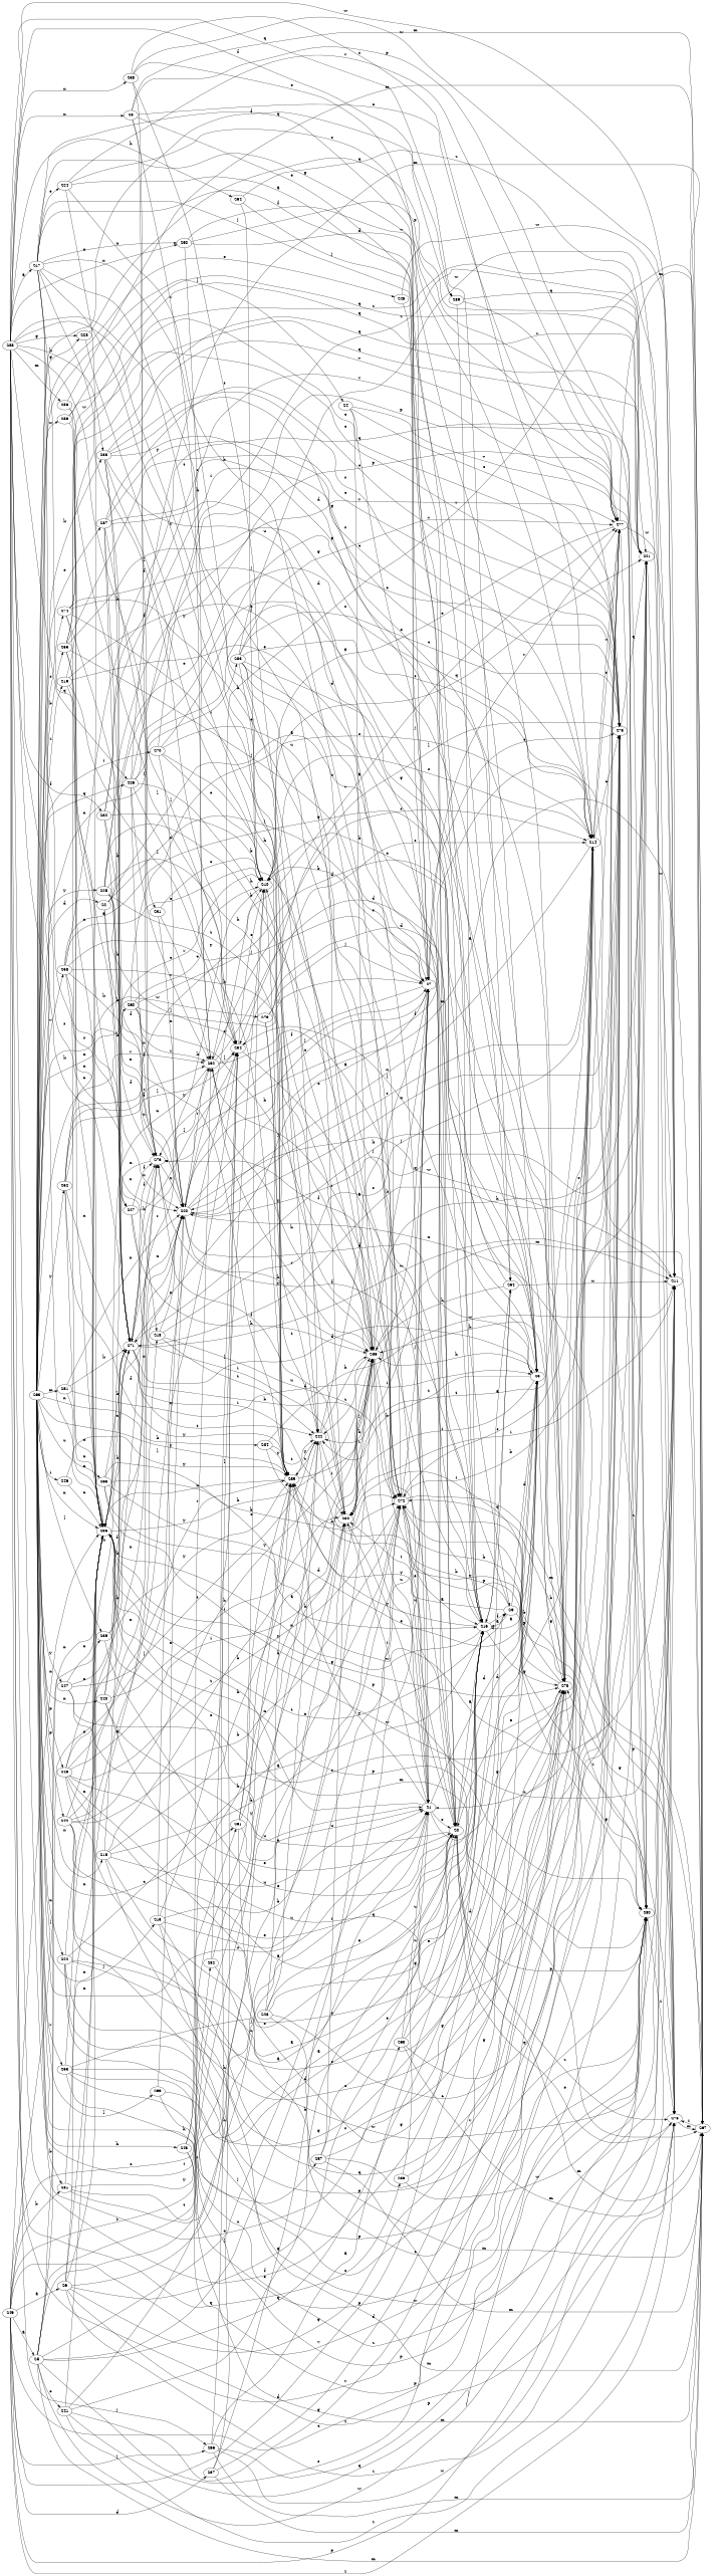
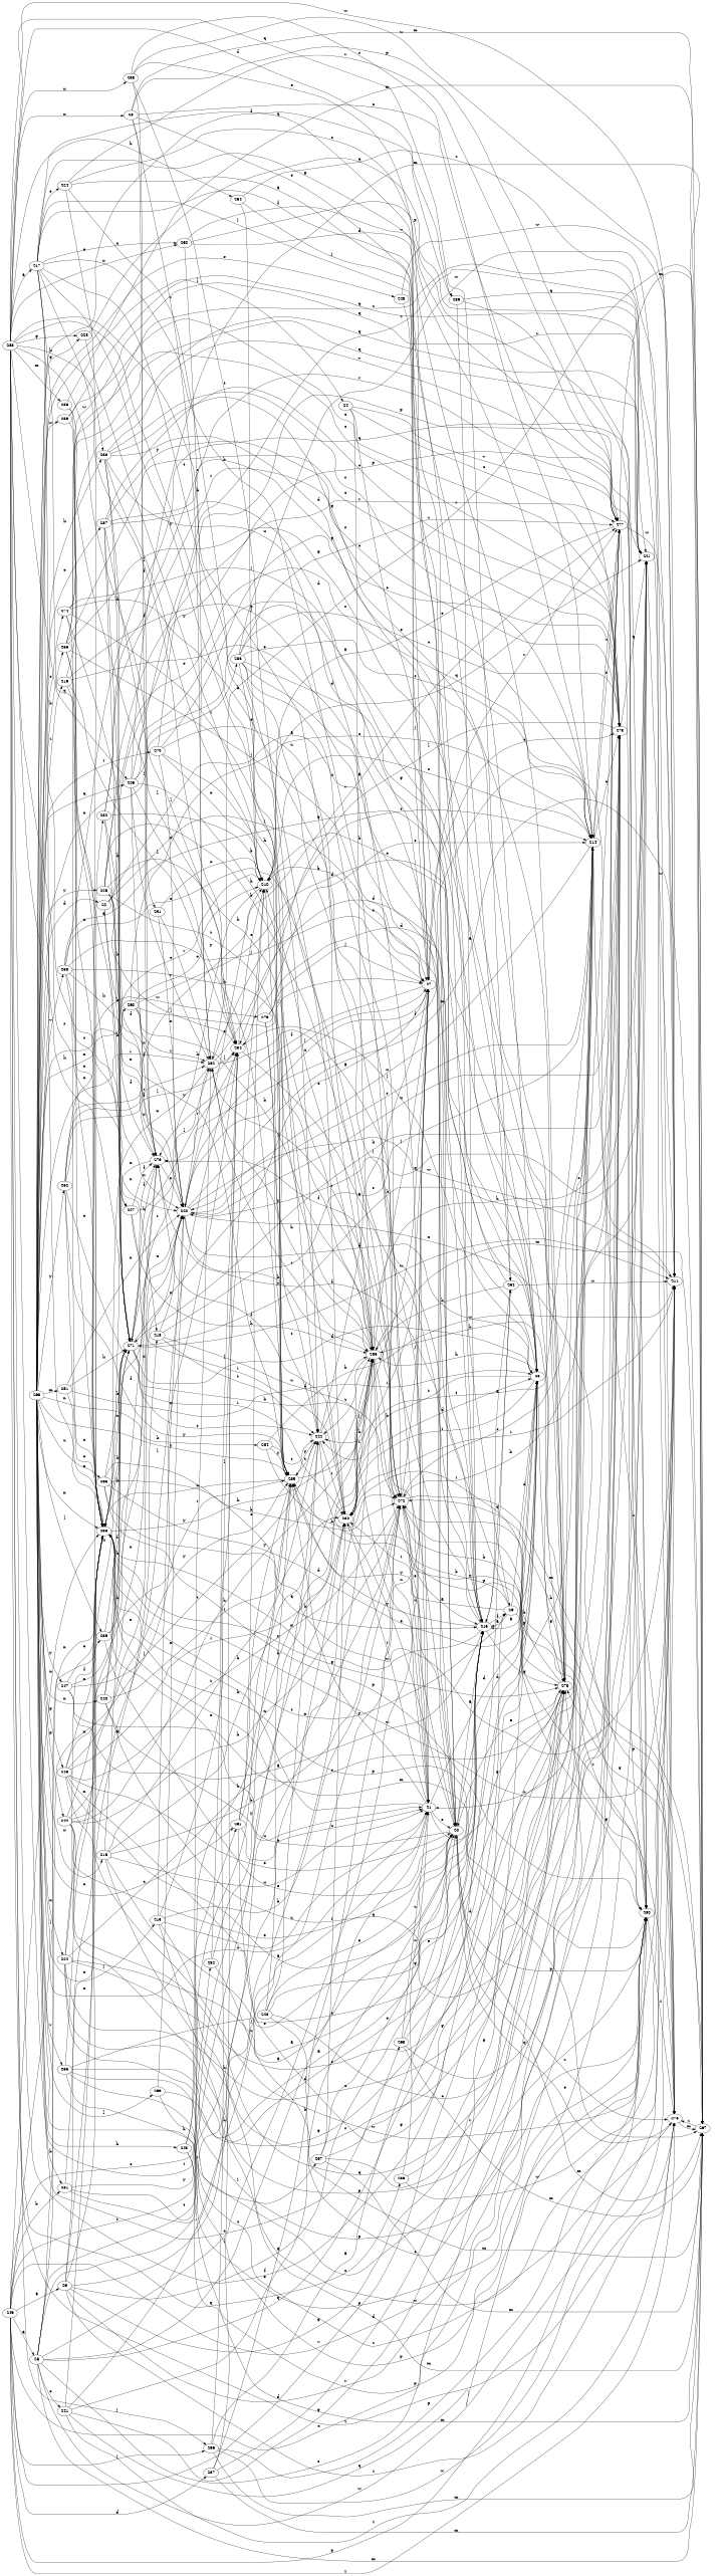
  strict digraph {
    rankdir=LR
    S63
    S55
    S81
    S68
    S61
    S2
    S48
    S89
    S28
    S43
    S57
-   S46
    S70
    S13
    S83
    S84
    S33
    n18 [label=S99]
    S4
    S39
    S51
    S60
    S22
    S40
    S35
    S87
    S42
    S45
    S26
    S53
    S62
    S74
    S65
    S1
    S58
    S79
    S59
    S15
    S47
    S25
    S52
    S85
    S19
    S71
    S75
    S73
    S78
    S7
    S21
    S86
    S3
    S67
    S0
    S10
    S80
    S16
    S20
    S11
    S77
    S30
    S72
    S14
    S44
    S76
    S34
    S88
    S17
    S32
    S9
    S64
    S66
    S56
    S36
    S54
    S27
    S31
    S38
    S8
    S50
    S18
    S24
    S23
    S49
    S5
    S6
    S37
    S82
    S41
    S63 -> S55 [label=b]
    S63 -> S81 [label=b]
    S63 -> S68 [label=c]
    S63 -> S61 [label=c]
    S63 -> S2 [label=d]
    S63 -> S48 [label=e]
    S63 -> S89 [label=f]
    S63 -> S28 [label=g]
    S63 -> S43 [label=h]
    S63 -> S57 [label=h]
-   S63 -> S46 [label=i]
    S63 -> S70 [label=i]
    S63 -> S13 [label=j]
    S63 -> S83 [label=j]
    S63 -> S84 [label=k]
    S63 -> S33 [label=k]
    S63 -> n18 [label=l]
    S63 -> S4 [label=l]
    S63 -> S39 [label=l]
    S63 -> S51 [label=m]
    S63 -> S60 [label=n]
    S63 -> S22 [label=n]
    S63 -> S40 [label=n]
    S63 -> S35 [label=n]
    S63 -> S87 [label=o]
    S63 -> S42 [label=p]
    S63 -> S45 [label=p]
    S63 -> S26 [label=q]
    S63 -> S53 [label=r]
    S63 -> S62 [label=r]
    S63 -> S74 [label=s]
    S63 -> S65 [label=u]
    S63 -> S1 [label=u]
    S63 -> S58 [label=v]
    S63 -> S79 [label=w]
    S63 -> S59 [label=w]
    S63 -> S15 [label=x]
    S63 -> S47 [label=y]
    S63 -> S25 [label=y]
    S63 -> S52 [label=y]
    S63 -> S85 [label=y]
    S63 -> S19 [label=z]
    S55 -> S35 [label=n]
    S55 -> S71 [label=k]
    S55 -> S75 [label=z]
    S55 -> S73 [label=c]
    S55 -> S78 [label=g]
    S55 -> S7 [label=j]
    S55 -> S21 [label=q]
    S81 -> S35 [label=n]
    S81 -> S1 [label=u]
    S81 -> S85 [label=y]
    S81 -> S86 [label=h]
    S68 -> S1 [label=u]
    S68 -> S21 [label=q]
    S68 -> S3 [label=d]
    S68 -> S67 [label=m]
    S68 -> S0 [label=e]
    S61 -> S1 [label=u]
    S61 -> S85 [label=y]
    S61 -> S78 [label=g]
    S61 -> S86 [label=h]
    S61 -> S10 [label=o]
    S2 -> S71 [label=k]
    S2 -> S7 [label=j]
    S2 -> S80 [label=p]
    S2 -> S16 [label=a]
    S2 -> S20 [label=x]
    S48 -> S7 [label=j]
    S48 -> S11 [label=w]
    S89 -> S21 [label=q]
    S89 -> S16 [label=a]
    S89 -> S77 [label=v]
    S28 -> S85 [label=y]
    S28 -> S21 [label=q]
    S43 -> S62 [label=r]
    S43 -> S86 [label=h]
    S43 -> S67 [label=m]
    S43 -> S80 [label=p]
    S57 -> S78 [label=g]
    S57 -> S67 [label=m]
    S57 -> S0 [label=e]
    S57 -> S77 [label=v]
    S57 -> S30 [label=i]
-   S46 -> S35 [label=n]
-   S46 -> S85 [label=y]
    S70 -> S1 [label=u]
    S70 -> S73 [label=c]
    S70 -> S86 [label=h]
    S70 -> S10 [label=o]
    S70 -> S80 [label=p]
    S70 -> S20 [label=x]
    S13 -> S1 [label=u]
    S13 -> S67 [label=m]
    S13 -> S10 [label=o]
    S13 -> S20 [label=x]
    S13 -> S11 [label=w]
    S13 -> S72 [label=b]
    S83 -> S1 [label=u]
    S83 -> S73 [label=c]
    S83 -> S78 [label=g]
    S83 -> S10 [label=o]
    S83 -> S16 [label=a]
    S83 -> S11 [label=w]
    S83 -> S77 [label=v]
    S83 -> S72 [label=b]
    S83 -> S14 [label=s]
    S84 -> S85 [label=y]
    S84 -> S11 [label=w]
    S84 -> S72 [label=b]
    S84 -> S44 [label=t]
    S33 -> S1 [label=u]
    S33 -> S71 [label=k]
    S33 -> S78 [label=g]
    S33 -> S3 [label=d]
    S33 -> S10 [label=o]
    S33 -> S77 [label=v]
    S33 -> S14 [label=s]
    S33 -> S76 [label=f]
    n18 -> S80 [label=p]
    n18 -> S16 [label=a]
    n18 -> S20 [label=x]
    S4 -> S73 [label=c]
    S4 -> S86 [label=h]
    S4 -> S0 [label=e]
    S4 -> S77 [label=v]
    S39 -> S62 [label=r]
+   S39 -> S71 [label=k]
    S39 -> S0 [label=e]
    S39 -> S20 [label=x]
    S51 -> S35 [label=n]
    S51 -> S71 [label=k]
    S51 -> S3 [label=d]
    S51 -> S20 [label=x]
    S60 -> S62 [label=r]
    S60 -> S7 [label=j]
    S60 -> S3 [label=d]
    S60 -> S10 [label=o]
    S60 -> S72 [label=b]
    S60 -> S14 [label=s]
    S60 -> S76 [label=f]
    S22 -> S73 [label=c]
    S22 -> S3 [label=d]
    S22 -> S80 [label=p]
    S22 -> S16 [label=a]
    S22 -> S72 [label=b]
    S22 -> S14 [label=s]
    S22 -> S76 [label=f]
    S40 -> S1 [label=u]
    S40 -> S71 [label=k]
    S40 -> S21 [label=q]
    S40 -> S30 [label=i]
    S40 -> S76 [label=f]
    S35 -> S71 [label=k]
    S35 -> S78 [label=g]
    S35 -> S86 [label=h]
    S35 -> S67 [label=m]
    S35 -> S80 [label=p]
    S35 -> S11 [label=w]
    S87 -> S71 [label=k]
    S87 -> S73 [label=c]
    S87 -> S78 [label=g]
    S87 -> S3 [label=d]
    S87 -> S20 [label=x]
    S87 -> S14 [label=s]
    S87 -> S34 [label=l]
    S42 -> S35 [label=n]
    S42 -> S21 [label=q]
    S42 -> S86 [label=h]
    S42 -> S0 [label=e]
    S42 -> S80 [label=p]
    S42 -> S20 [label=x]
    S42 -> S72 [label=b]
    S42 -> S34 [label=l]
    S45 -> S35 [label=n]
    S45 -> S85 [label=y]
    S45 -> S0 [label=e]
    S45 -> S16 [label=a]
    S45 -> S20 [label=x]
    S45 -> S11 [label=w]
    S45 -> S30 [label=i]
    S45 -> S72 [label=b]
    S45 -> S14 [label=s]
    S26 -> S62 [label=r]
    S26 -> S85 [label=y]
    S26 -> S75 [label=z]
    S26 -> S78 [label=g]
    S26 -> S86 [label=h]
    S26 -> S3 [label=d]
    S26 -> S67 [label=m]
    S26 -> S76 [label=f]
    S53 -> S35 [label=n]
    S53 -> S75 [label=z]
    S53 -> S73 [label=c]
    S53 -> S78 [label=g]
    S53 -> S0 [label=e]
    S53 -> S80 [label=p]
    S62 -> S35 [label=n]
    S62 -> S86 [label=h]
    S62 -> S3 [label=d]
    S62 -> S16 [label=a]
    S62 -> S14 [label=s]
    S62 -> S34 [label=l]
    S74 -> S35 [label=n]
    S74 -> S73 [label=c]
    S74 -> S7 [label=j]
    S74 -> S21 [label=q]
    S74 -> S20 [label=x]
    S74 -> S30 [label=i]
    S74 -> S72 [label=b]
    S65 -> S71 [label=k]
    S65 -> S3 [label=d]
    S65 -> S80 [label=p]
    S65 -> S16 [label=a]
    S65 -> S11 [label=w]
    S65 -> S72 [label=b]
    S1 -> S35 [label=n]
    S1 -> S85 [label=y]
    S1 -> S78 [label=g]
    S1 -> S3 [label=d]
    S1 -> S0 [label=e]
    S1 -> S30 [label=i]
    S58 -> S35 [label=n]
    S58 -> S85 [label=y]
    S58 -> S78 [label=g]
    S58 -> S7 [label=j]
    S58 -> S21 [label=q]
    S58 -> S86 [label=h]
    S58 -> S10 [label=o]
    S58 -> S20 [label=x]
    S79 -> S85 [label=y]
    S79 -> S7 [label=j]
    S79 -> S3 [label=d]
    S79 -> S44 [label=t]
    S59 -> S35 [label=n]
    S59 -> S73 [label=c]
    S59 -> S21 [label=q]
    S15 -> S1 [label=u]
    S15 -> S71 [label=k]
    S15 -> S86 [label=h]
    S15 -> S16 [label=a]
    S15 -> S72 [label=b]
    S15 -> S14 [label=s]
    S15 -> S44 [label=t]
    S47 -> S35 [label=n]
    S47 -> S85 [label=y]
    S47 -> S16 [label=a]
    S47 -> S14 [label=s]
    S47 -> S44 [label=t]
    S25 -> S71 [label=k]
    S25 -> S86 [label=h]
    S25 -> S77 [label=v]
    S25 -> S72 [label=b]
    S25 -> S14 [label=s]
    S25 -> S44 [label=t]
    S25 -> S76 [label=f]
    S25 -> S34 [label=l]
    S52 -> S35 [label=n]
    S52 -> S62 [label=r]
    S52 -> S85 [label=y]
    S52 -> S10 [label=o]
    S52 -> S77 [label=v]
    S52 -> S44 [label=t]
    S52 -> S34 [label=l]
    S85 -> S35 [label=n]
    S85 -> S7 [label=j]
    S85 -> S44 [label=t]
    S19 -> S35 [label=n]
    S19 -> S7 [label=j]
    S19 -> S21 [label=q]
    S19 -> S0 [label=e]
    S19 -> S34 [label=l]
    S71 -> S35 [label=n]
    S71 -> S7 [label=j]
    S71 -> S3 [label=d]
    S71 -> S20 [label=x]
    S71 -> S11 [label=w]
    S71 -> S30 [label=i]
    S71 -> S72 [label=b]
    S71 -> S76 [label=f]
    S75 -> S78 [label=g]
    S75 -> S67 [label=m]
    S75 -> S0 [label=e]
    S75 -> S20 [label=x]
    S73 -> S1 [label=u]
    S73 -> S71 [label=k]
    S73 -> S21 [label=q]
    S73 -> S86 [label=h]
    S73 -> S20 [label=x]
    S73 -> S34 [label=l]
    S78 -> S86 [label=h]
    S78 -> S0 [label=e]
    S78 -> S30 [label=i]
    S78 -> S72 [label=b]
    S78 -> S14 [label=s]
    S7 -> S73 [label=c]
    S7 -> S20 [label=x]
    S7 -> S77 [label=v]
    S7 -> S30 [label=i]
    S7 -> S76 [label=f]
    S21 -> S85 [label=y]
    S21 -> S71 [label=k]
    S21 -> S11 [label=w]
    S86 -> S62 [label=r]
    S86 -> S1 [label=u]
    S86 -> S7 [label=j]
    S86 -> S67 [label=m]
    S86 -> S0 [label=e]
    S86 -> S10 [label=o]
    S86 -> S30 [label=i]
    S86 -> S72 [label=b]
    S86 -> S44 [label=t]
    S3 -> S78 [label=g]
    S3 -> S86 [label=h]
    S3 -> S16 [label=a]
    S3 -> S30 [label=i]
    S3 -> S44 [label=t]
    S3 -> S34 [label=l]
    S67 -> S62 [label=r]
    S67 -> S75 [label=z]
    S67 -> S72 [label=b]
    S0 -> S35 [label=n]
    S0 -> S62 [label=r]
    S0 -> S75 [label=z]
    S0 -> S3 [label=d]
    S0 -> S67 [label=m]
    S0 -> S80 [label=p]
    S0 -> S16 [label=a]
    S0 -> S30 [label=i]
    S10 -> S85 [label=y]
    S10 -> S71 [label=k]
    S10 -> S21 [label=q]
    S10 -> S14 [label=s]
    S80 -> S75 [label=z]
    S80 -> S78 [label=g]
    S80 -> S72 [label=b]
    S16 -> S35 [label=n]
    S16 -> S85 [label=y]
    S16 -> S78 [label=g]
    S16 -> S10 [label=o]
    S16 -> S76 [label=f]
    S16 -> S9 [label=f]
    S16 -> S54 [label=q]
    S20 -> S62 [label=r]
    S20 -> S7 [label=j]
    S20 -> S21 [label=q]
    S20 -> S86 [label=h]
    S20 -> S3 [label=d]
    S20 -> S67 [label=m]
    S20 -> S10 [label=o]
    S20 -> S11 [label=w]
    S20 -> S14 [label=s]
    S11 -> S30 [label=i]
    S11 -> S76 [label=f]
    S77 -> S67 [label=m]
    S77 -> S10 [label=o]
    S77 -> S80 [label=p]
    S77 -> S11 [label=w]
    S77 -> S72 [label=b]
    S77 -> S14 [label=s]
    S30 -> S86 [label=h]
+   S30 -> S3 [label=d]
    S30 -> S0 [label=e]
    S30 -> S76 [label=f]
    S72 -> S1 [label=u]
    S72 -> S7 [label=j]
    S72 -> S67 [label=m]
    S72 -> S80 [label=p]
    S72 -> S16 [label=a]
    S72 -> S14 [label=s]
    S14 -> S75 [label=z]
    S14 -> S73 [label=c]
    S14 -> S20 [label=x]
    S14 -> S77 [label=v]
    S14 -> S44 [label=t]
    S44 -> S85 [label=y]
    S44 -> S7 [label=j]
    S44 -> S86 [label=h]
    S44 -> S80 [label=p]
    S44 -> S30 [label=i]
    S76 -> S35 [label=n]
    S76 -> S71 [label=k]
    S76 -> S20 [label=x]
    S34 -> S10 [label=o]
    S34 -> S16 [label=a]
    S34 -> S14 [label=s]
    S88 -> S89 [label=f]
    S88 -> S28 [label=g]
    S88 -> S33 [label=k]
    S88 -> S26 [label=q]
    S88 -> S85 [label=y]
    S88 -> S71 [label=k]
    S88 -> S75 [label=z]
    S88 -> S86 [label=h]
    S88 -> S11 [label=w]
    S88 -> S30 [label=i]
    S88 -> S17 [label=a]
-   S88 -> S32 [label=f]
+   S22 -> S32 [label=f]
    S88 -> S9 [label=f]
    S88 -> S64 [label=h]
    S88 -> S66 [label=j]
    S88 -> S56 [label=m]
    S88 -> S36 [label=q]
    S88 -> S54 [label=q]
    S88 -> S27 [label=s]
    S88 -> S31 [label=w]
    S88 -> S38 [label=x]
    S88 -> S8 [label=x]
    S88 -> S50 [label=x]
    S17 -> S35 [label=n]
    S17 -> S85 [label=y]
    S17 -> S78 [label=g]
    S17 -> S7 [label=j]
    S17 -> S72 [label=b]
    S17 -> S44 [label=t]
    S17 -> S34 [label=l]
    S17 -> S9 [label=f]
    S17 -> S54 [label=q]
    S17 -> S27 [label=s]
    S17 -> S50 [label=x]
    S17 -> S18 [label=a]
    S17 -> S24 [label=e]
    S32 -> S71 [label=k]
    S32 -> S73 [label=c]
    S32 -> S20 [label=x]
    S32 -> S77 [label=v]
    S32 -> S72 [label=b]
    S9 -> S35 [label=n]
    S9 -> S85 [label=y]
    S9 -> S75 [label=z]
    S9 -> S3 [label=d]
    S9 -> S16 [label=a]
    S9 -> S72 [label=b]
    S9 -> S76 [label=f]
    S64 -> S75 [label=z]
    S64 -> S7 [label=j]
    S64 -> S10 [label=o]
    S66 -> S67 [label=m]
    S66 -> S80 [label=p]
    S66 -> S16 [label=a]
    S66 -> S11 [label=w]
    S66 -> S34 [label=l]
    S56 -> S35 [label=n]
    S56 -> S67 [label=m]
    S56 -> S34 [label=l]
    S36 -> S1 [label=u]
    S36 -> S78 [label=g]
    S36 -> S11 [label=w]
    S54 -> S86 [label=h]
    S54 -> S10 [label=o]
    S54 -> S16 [label=a]
    S54 -> S11 [label=w]
    S27 -> S86 [label=h]
    S27 -> S30 [label=i]
    S27 -> S76 [label=f]
    S27 -> S34 [label=l]
    S31 -> S62 [label=r]
    S31 -> S10 [label=o]
    S31 -> S20 [label=x]
    S38 -> S0 [label=e]
    S38 -> S11 [label=w]
    S38 -> S14 [label=s]
    S38 -> S44 [label=t]
    S38 -> S76 [label=f]
    S8 -> S62 [label=r]
    S8 -> S73 [label=c]
    S8 -> S67 [label=m]
    S8 -> S0 [label=e]
    S8 -> S80 [label=p]
    S8 -> S76 [label=f]
    S50 -> S62 [label=r]
    S50 -> S3 [label=d]
    S50 -> S80 [label=p]
    S50 -> S77 [label=v]
    S18 -> S1 [label=u]
    S18 -> S20 [label=x]
    S18 -> S14 [label=s]
    S18 -> S44 [label=t]
    S24 -> S35 [label=n]
    S24 -> S16 [label=a]
    S24 -> S77 [label=v]
    S24 -> S30 [label=i]
    S24 -> S14 [label=s]
    S23 -> S85 [label=y]
    S23 -> S73 [label=c]
    S23 -> S78 [label=g]
    S23 -> S67 [label=m]
    S23 -> S0 [label=e]
    S23 -> S44 [label=t]
    S49 -> S81 [label=b]
    S49 -> S61 [label=c]
    S49 -> S39 [label=l]
    S49 -> S35 [label=n]
    S49 -> S75 [label=z]
    S49 -> S73 [label=c]
    S49 -> S3 [label=d]
    S49 -> S80 [label=p]
    S49 -> S77 [label=v]
    S49 -> S66 [label=j]
    S49 -> S5 [label=a]
    S49 -> S6 [label=a]
    S49 -> S37 [label=d]
    S49 -> S82 [label=t]
    S5 -> S35 [label=n]
    S5 -> S1 [label=u]
    S5 -> S7 [label=j]
    S5 -> S67 [label=m]
    S5 -> S11 [label=w]
    S5 -> S30 [label=i]
    S5 -> S14 [label=s]
    S5 -> S44 [label=t]
    S5 -> S34 [label=l]
    S5 -> S54 [label=q]
    S5 -> S41 [label=o]
    S6 -> S35 [label=n]
    S6 -> S71 [label=k]
    S6 -> S75 [label=z]
    S6 -> S78 [label=g]
    S6 -> S7 [label=j]
    S6 -> S16 [label=a]
    S6 -> S77 [label=v]
    S6 -> S18 [label=a]
    S37 -> S3 [label=d]
    S37 -> S67 [label=m]
    S37 -> S72 [label=b]
    S37 -> S34 [label=l]
    S82 -> S85 [label=y]
    S82 -> S73 [label=c]
    S82 -> S34 [label=l]
    S41 -> S35 [label=n]
    S41 -> S75 [label=z]
    S41 -> S78 [label=g]
    S41 -> S21 [label=q]
    S41 -> S86 [label=h]
    S41 -> S0 [label=e]
  }
